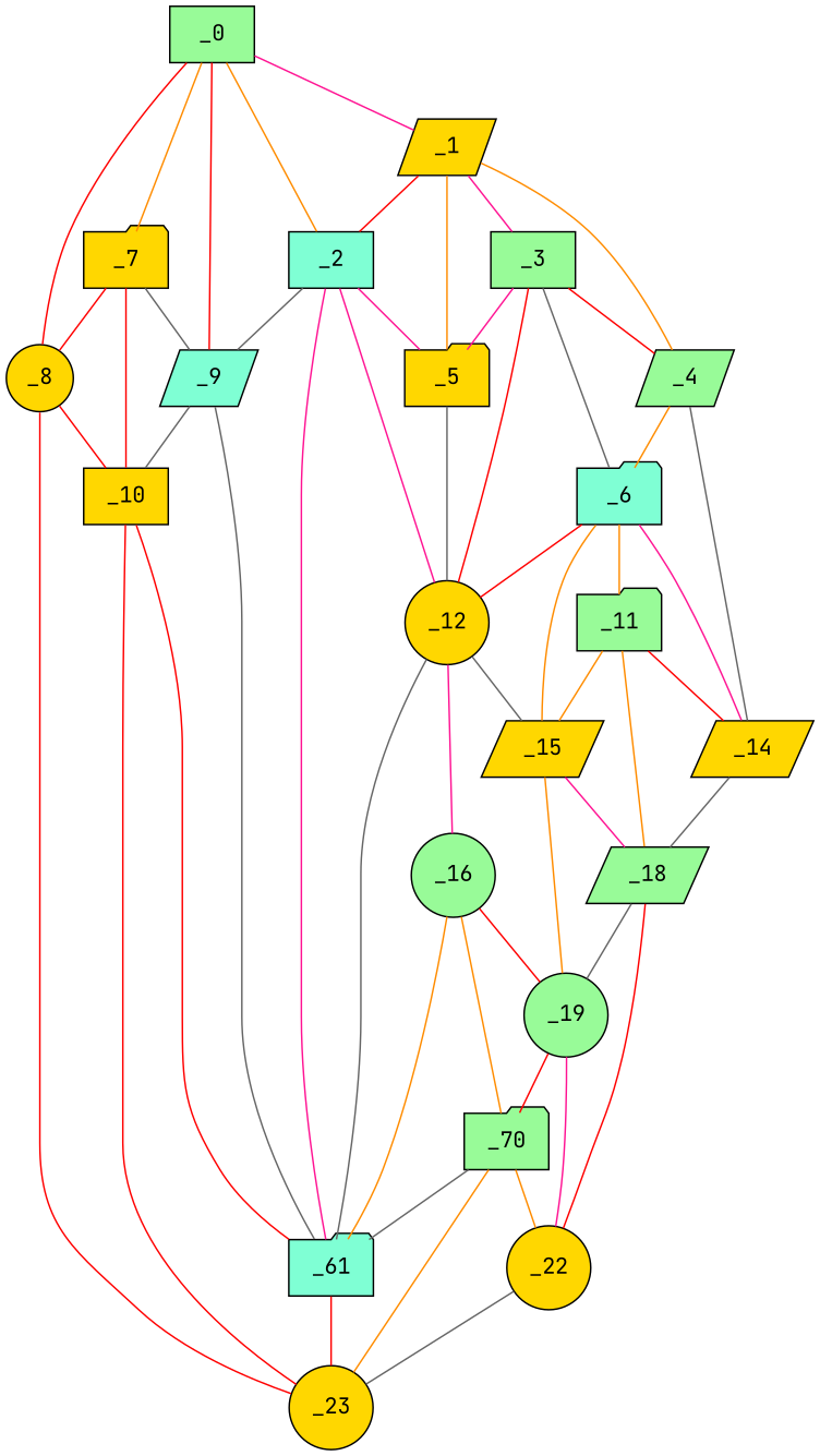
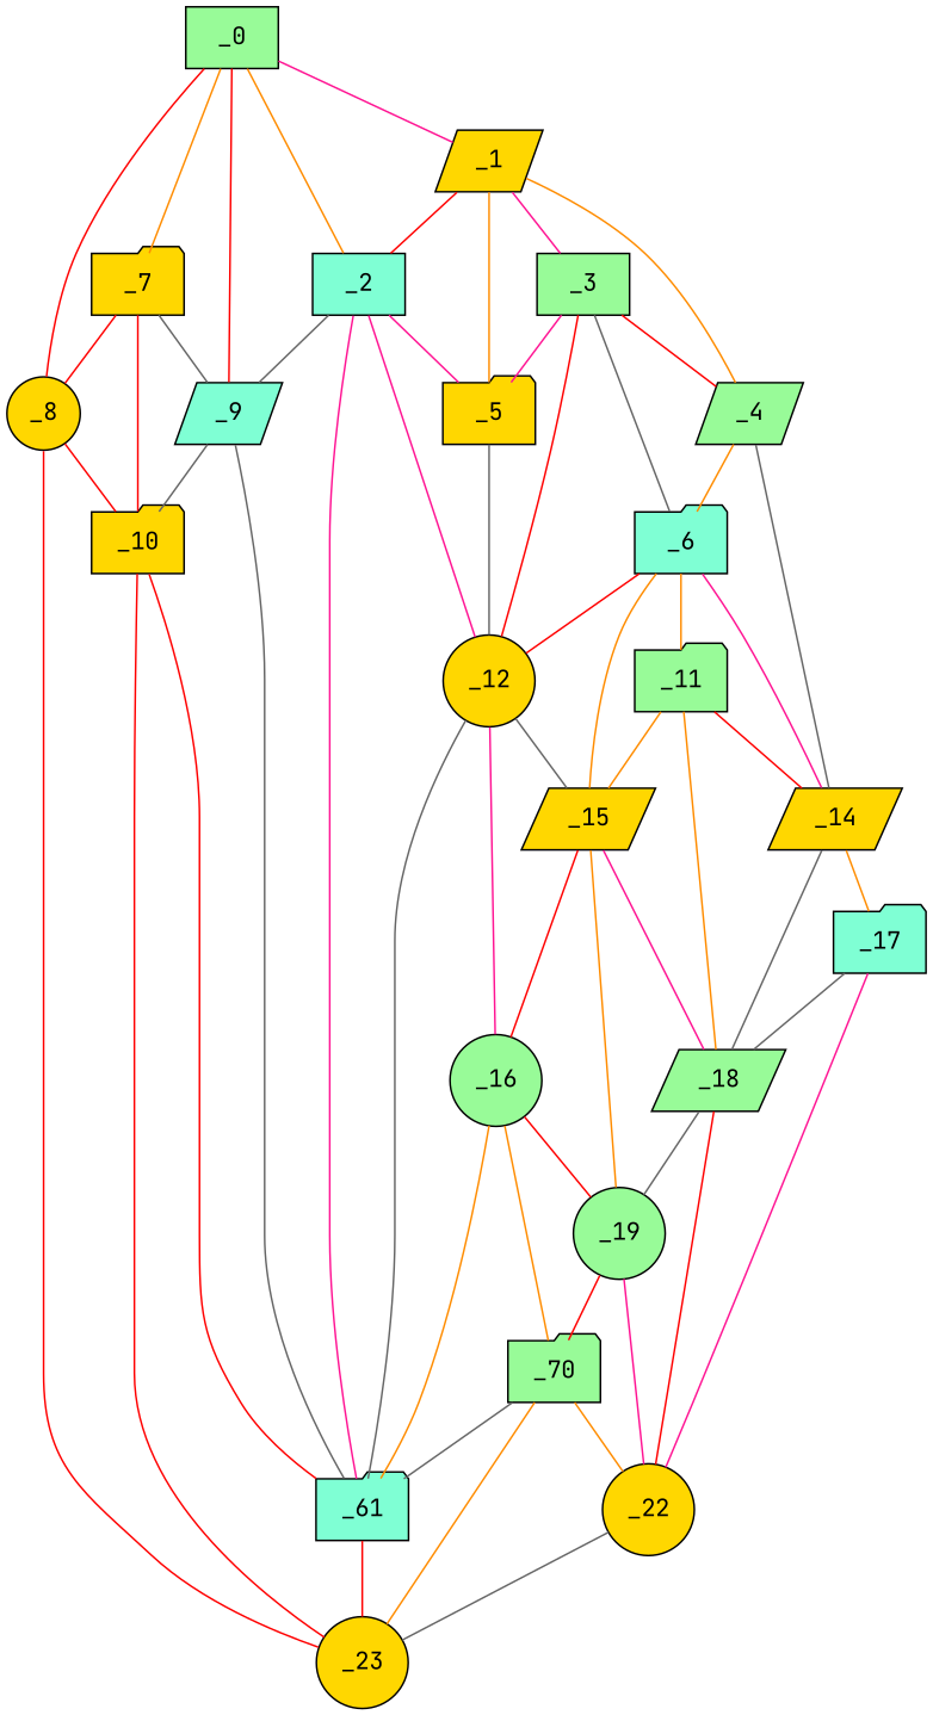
  graph {
    fontname="JetBrains Mono"
    node [fillcolor=gold fontname="JetBrains Mono" shape=folder style=filled x=49 y=34]
    edge [color=red fontname="JetBrains Mono" valence=2]
    _0 [fillcolor=palegreen shape=box x=22 y=87]
    _1 [shape=parallelogram x=23]
    _2 [fillcolor=aquamarine shape=box x=28 y=75]
    _7 [x=46 y=118]
    _8 [shape=circle x=47 y=123]
    _9 [fillcolor=aquamarine shape=parallelogram y=109]
    _3 [fillcolor=palegreen shape=box x=31 y=39]
    _4 [fillcolor=palegreen shape=parallelogram x=34 y=23]
    _5 [x=36 y=46]
    _12 [shape=circle x=54 y=44]
    n11 [fillcolor=aquamarine label=_61 x=82 y=92]
-   _10 [shape=box y=114]
+   _10 [y=114]
    _23 [shape=circle x=107 y=112]
    _6 [fillcolor=aquamarine x=39 y=20]
    _14 [shape=parallelogram x=60 y=4]
    _15 [shape=parallelogram x=61 y=36]
    _16 [fillcolor=palegreen shape=circle x=65 y=39]
    _11 [fillcolor=palegreen x=52 y=13]
    _18 [fillcolor=palegreen shape=parallelogram x=79 y=17]
+   _17 [fillcolor=aquamarine x=67 y=2]
    _19 [fillcolor=palegreen shape=circle x=79 y=27]
    n22 [fillcolor=palegreen label=_70 x=81]
    _22 [shape=circle x=92 y=10]
    _0 -- _1 [color=deeppink valence=1]
    _0 -- _2 [color=darkorange]
    _0 -- _7 [color=darkorange valence=1]
    _0 -- _8 [valence=1]
    _0 -- _9 [valence=1]
    _1 -- _2 [valence=1]
    _1 -- _3 [color=deeppink valence=1]
    _1 -- _4 [color=darkorange valence=1]
    _1 -- _5 [color=darkorange]
    _2 -- _9 [color=gray40]
    _2 -- _5 [color=deeppink valence=1]
    _2 -- _12 [color=deeppink]
    _2 -- n11 [color=deeppink]
    _7 -- _8 [valence=1]
    _7 -- _9 [color=gray40]
    _7 -- _10
    _8 -- _10
    _8 -- _23 [valence=1]
    _9 -- n11 [color=gray40 valence=1]
    _9 -- _10 [color=gray40 valence=1]
    _3 -- _4
    _3 -- _5 [color=deeppink valence=1]
    _3 -- _12
    _3 -- _6 [color=gray40 valence=1]
    _4 -- _6 [color=darkorange]
    _4 -- _14 [color=gray40 valence=1]
    _5 -- _12 [color=gray40]
    _12 -- n11 [color=gray40]
    _12 -- _15 [color=gray40]
    _12 -- _16 [color=deeppink valence=1]
    n11 -- _23
    _10 -- n11
    _10 -- _23
    _6 -- _12
    _6 -- _14 [color=deeppink valence=1]
    _6 -- _15 [color=darkorange]
    _6 -- _11 [color=darkorange]
    _14 -- _18 [color=gray40 valence=1]
+   _14 -- _17 [color=darkorange valence=1]
+   _15 -- _16
    _15 -- _18 [color=deeppink valence=1]
    _15 -- _19 [color=darkorange]
    _16 -- n11 [color=darkorange]
    _16 -- _19
    _16 -- n22 [color=darkorange valence=1]
    _11 -- _14
    _11 -- _15 [color=darkorange]
    _11 -- _18 [color=darkorange]
    _18 -- _19 [color=gray40 valence=1]
    _18 -- _22
+   _17 -- _18 [color=gray40 valence=1]
+   _17 -- _22 [color=deeppink valence=1]
    _19 -- n22
    _19 -- _22 [color=deeppink]
    n22 -- n11 [color=gray40]
    n22 -- _23 [color=darkorange]
    n22 -- _22 [color=darkorange]
    _22 -- _23 [color=gray40 valence=1]
  }
